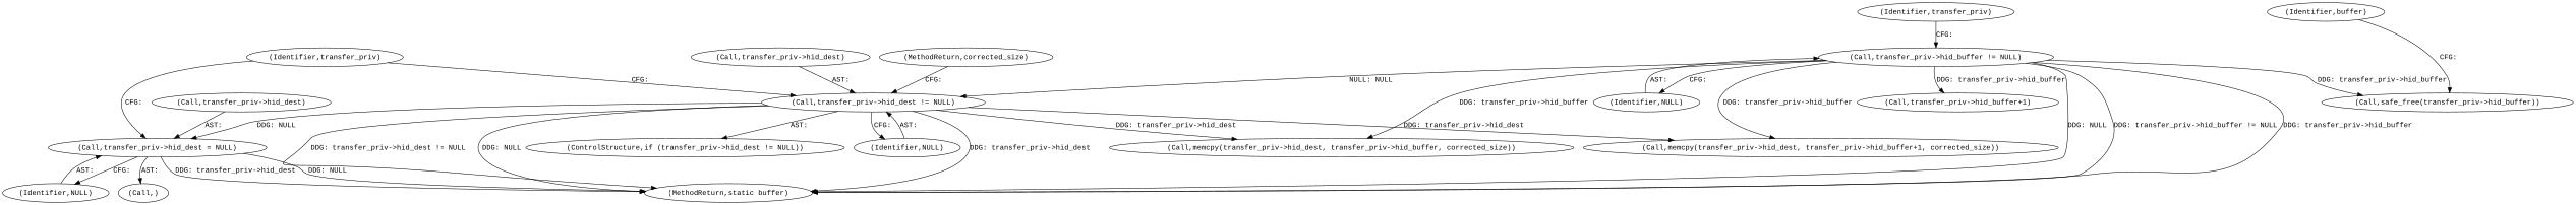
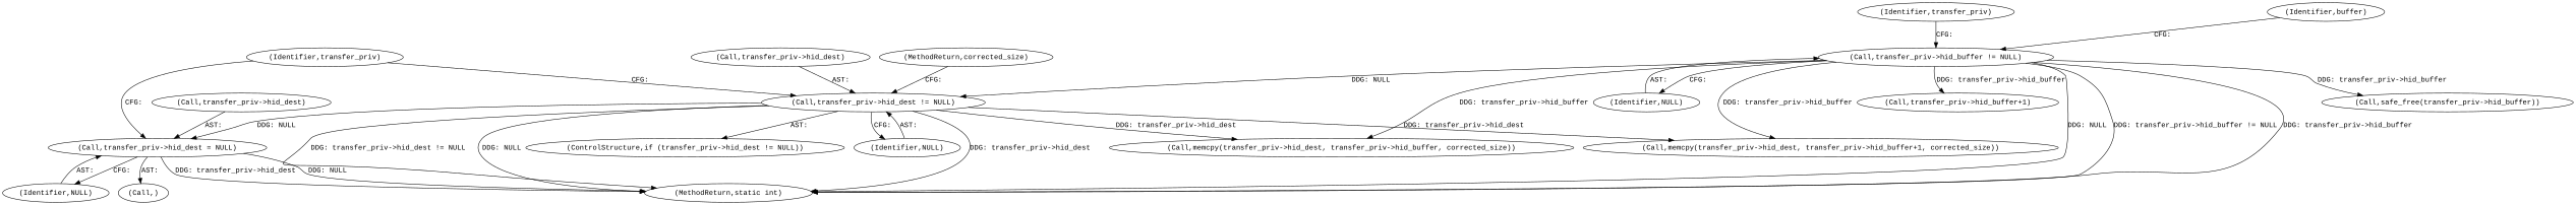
  digraph {
    fontname="Liberation Mono"
    node [fontname="Liberation Mono"]
    edge [fontname="Liberation Mono"]
    n1 [label="(Call,transfer_priv->hid_dest = NULL)"]
    n2 [label="(Identifier,NULL)"]
    n3 [label="(Call,)"]
-   n4 [label="(MethodReturn,static buffer)"]
+   n4 [label="(MethodReturn,static int)"]
    n5 [label="(Call,transfer_priv->hid_dest != NULL)"]
    n6 [label="(Call,memcpy(transfer_priv->hid_dest, transfer_priv->hid_buffer, corrected_size))"]
    n7 [label="(ControlStructure,if (transfer_priv->hid_dest != NULL))"]
    n8 [label="(Identifier,NULL)"]
    n9 [label="(Call,memcpy(transfer_priv->hid_dest, transfer_priv->hid_buffer+1, corrected_size))"]
    n10 [label="(Call,transfer_priv->hid_buffer != NULL)"]
    n11 [label="(Identifier,NULL)"]
    n12 [label="(Call,transfer_priv->hid_buffer+1)"]
    n13 [label="(Call,safe_free(transfer_priv->hid_buffer))"]
    n14 [label="(Identifier,transfer_priv)"]
    n15 [label="(Call,transfer_priv->hid_dest)"]
    n16 [label="(MethodReturn,corrected_size)"]
    n17 [label="(Identifier,buffer)"]
    n18 [label="(Identifier,transfer_priv)"]
    n19 [label="(Call,transfer_priv->hid_dest)"]
    n1 -> n2 [label="CFG: "]
    n1 -> n3 [label="AST: "]
    n1 -> n4 [label="DDG: transfer_priv->hid_dest"]
    n1 -> n4 [label="DDG: NULL"]
    n2 -> n1 [label="AST: "]
    n5 -> n1 [label="DDG: NULL"]
    n5 -> n4 [label="DDG: transfer_priv->hid_dest"]
    n5 -> n4 [label="DDG: transfer_priv->hid_dest != NULL"]
    n5 -> n4 [label="DDG: NULL"]
    n5 -> n6 [label="DDG: transfer_priv->hid_dest"]
    n5 -> n7 [label="AST: "]
    n5 -> n8 [label="CFG: "]
    n5 -> n9 [label="DDG: transfer_priv->hid_dest"]
    n8 -> n5 [label="AST: "]
    n10 -> n4 [label="DDG: transfer_priv->hid_buffer != NULL"]
    n10 -> n4 [label="DDG: transfer_priv->hid_buffer"]
    n10 -> n4 [label="DDG: NULL"]
-   n10 -> n5 [label="NULL: NULL"]
+   n10 -> n5 [label="DDG: NULL"]
    n10 -> n6 [label="DDG: transfer_priv->hid_buffer"]
    n10 -> n9 [label="DDG: transfer_priv->hid_buffer"]
    n10 -> n11 [label="CFG: "]
    n10 -> n12 [label="DDG: transfer_priv->hid_buffer"]
    n10 -> n13 [label="DDG: transfer_priv->hid_buffer"]
    n11 -> n10 [label="AST: "]
    n14 -> n1 [label="CFG: "]
    n14 -> n5 [label="CFG: "]
    n15 -> n5 [label="AST: "]
    n16 -> n5 [label="CFG: "]
-   n17 -> n13 [label="CFG: "]
+   n17 -> n10 [label="CFG: "]
    n18 -> n10 [label="CFG: "]
    n19 -> n1 [label="AST: "]
  }
